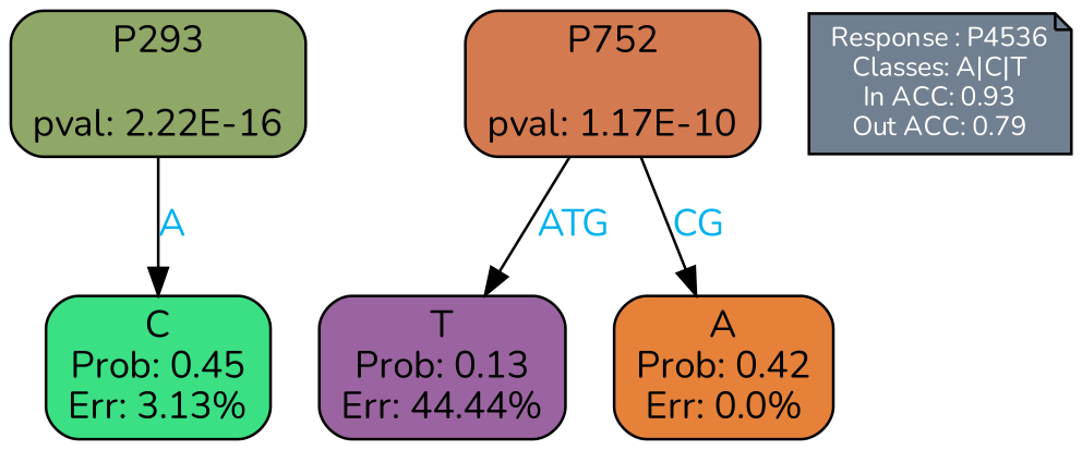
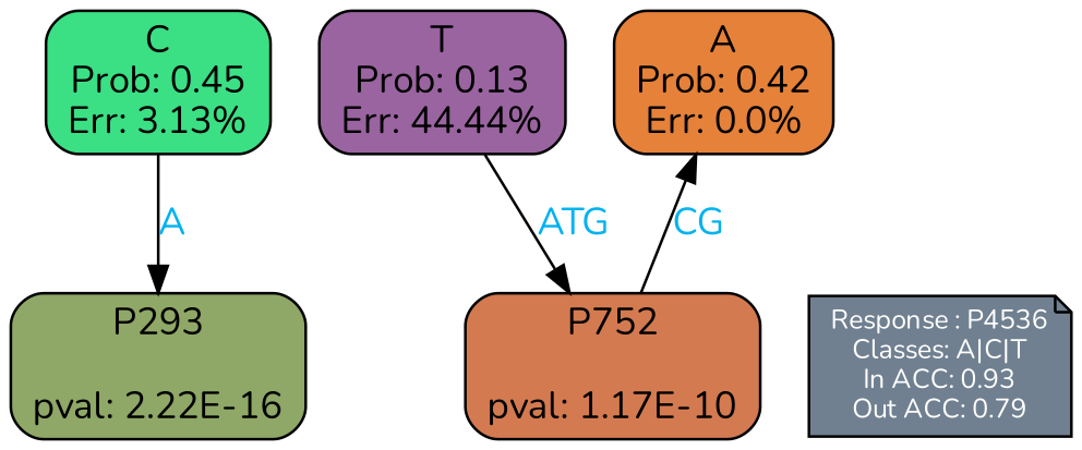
  digraph {
    fontname=Nunito
    ranksep=equally
    splines=polylines
    node [color=black fontname=Nunito shape=box style="filled, rounded"]
    edge [fontcolor=deepskyblue2 fontname=Nunito]
    n1 [fillcolor="#3bdf84" label="C\nProb: 0.45\nErr: 3.13%"]
    n2 [fillcolor="#9a64a0" label="T\nProb: 0.13\nErr: 44.44%"]
    n3 [fillcolor="#e58139" label="A\nProb: 0.42\nErr: 0.0%"]
    n4 [align=left fillcolor=slategray fontcolor=white fontsize=10 label="Response : P4536\nClasses: A|C|T\nIn ACC: 0.93\nOut ACC: 0.79\n" shape=note style=filled]
    n5 [fillcolor="#8fa767" label="P293\n\npval: 2.22E-16"]
    n6 [fillcolor="#d37a50" label="P752\n\npval: 1.17E-10"]
    subgraph sub_1 {
      rank=same
      n1
      n2
      n3
    }
    subgraph sub_2 {
      rank=same
      n4
      n5
    }
-   n5 -> n1 [label=A]
-   n6 -> n2 [label=ATG]
+   n1 -> n5 [label=A]
+   n2 -> n6 [label=ATG]
    n6 -> n3 [label=CG]
  }
